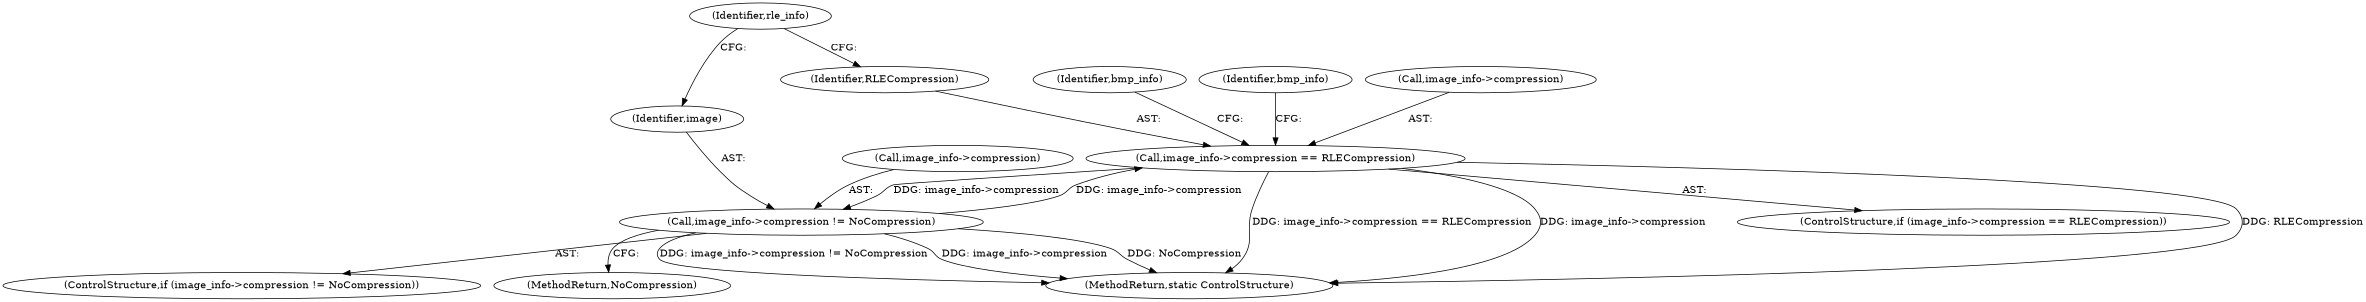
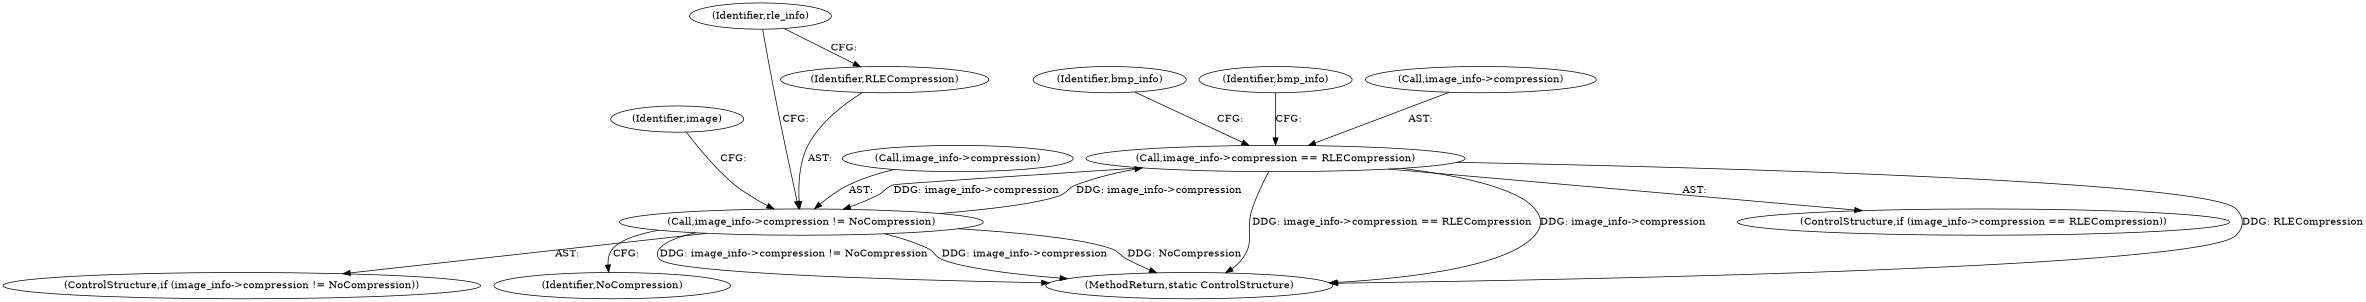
  digraph {
    n1 [label="(Call,image_info->compression == RLECompression)"]
    n2 [label="(Call,image_info->compression != NoCompression)"]
    n3 [label="(ControlStructure,if (image_info->compression == RLECompression))"]
    n4 [label="(MethodReturn,static ControlStructure)"]
    n5 [label="(ControlStructure,if (image_info->compression != NoCompression))"]
-   n6 [label="(MethodReturn,NoCompression)"]
+   n6 [label="(Identifier,NoCompression)"]
    n7 [label="(Identifier,RLECompression)"]
    n8 [label="(Identifier,bmp_info)"]
    n9 [label="(Identifier,image)"]
    n10 [label="(Call,image_info->compression)"]
    n11 [label="(Call,image_info->compression)"]
    n12 [label="(Identifier,bmp_info)"]
    n13 [label="(Identifier,rle_info)"]
    n1 -> n2 [label="DDG: image_info->compression"]
    n1 -> n3 [label="AST: "]
    n1 -> n4 [label="DDG: image_info->compression"]
    n1 -> n4 [label="DDG: RLECompression"]
    n1 -> n4 [label="DDG: image_info->compression == RLECompression"]
    n2 -> n1 [label="DDG: image_info->compression"]
    n2 -> n4 [label="DDG: NoCompression"]
    n2 -> n4 [label="DDG: image_info->compression != NoCompression"]
    n2 -> n4 [label="DDG: image_info->compression"]
    n2 -> n5 [label="AST: "]
    n2 -> n6 [label="CFG: "]
-   n7 -> n1 [label="AST: "]
+   n7 -> n2 [label="AST: "]
    n8 -> n1 [label="CFG: "]
-   n9 -> n2 [label="AST: "]
+   n9 -> n2 [label="CFG: "]
    n10 -> n2 [label="AST: "]
    n11 -> n1 [label="AST: "]
    n12 -> n1 [label="CFG: "]
-   n13 -> n9 [label="CFG: "]
+   n13 -> n2 [label="CFG: "]
    n13 -> n7 [label="CFG: "]
  }
